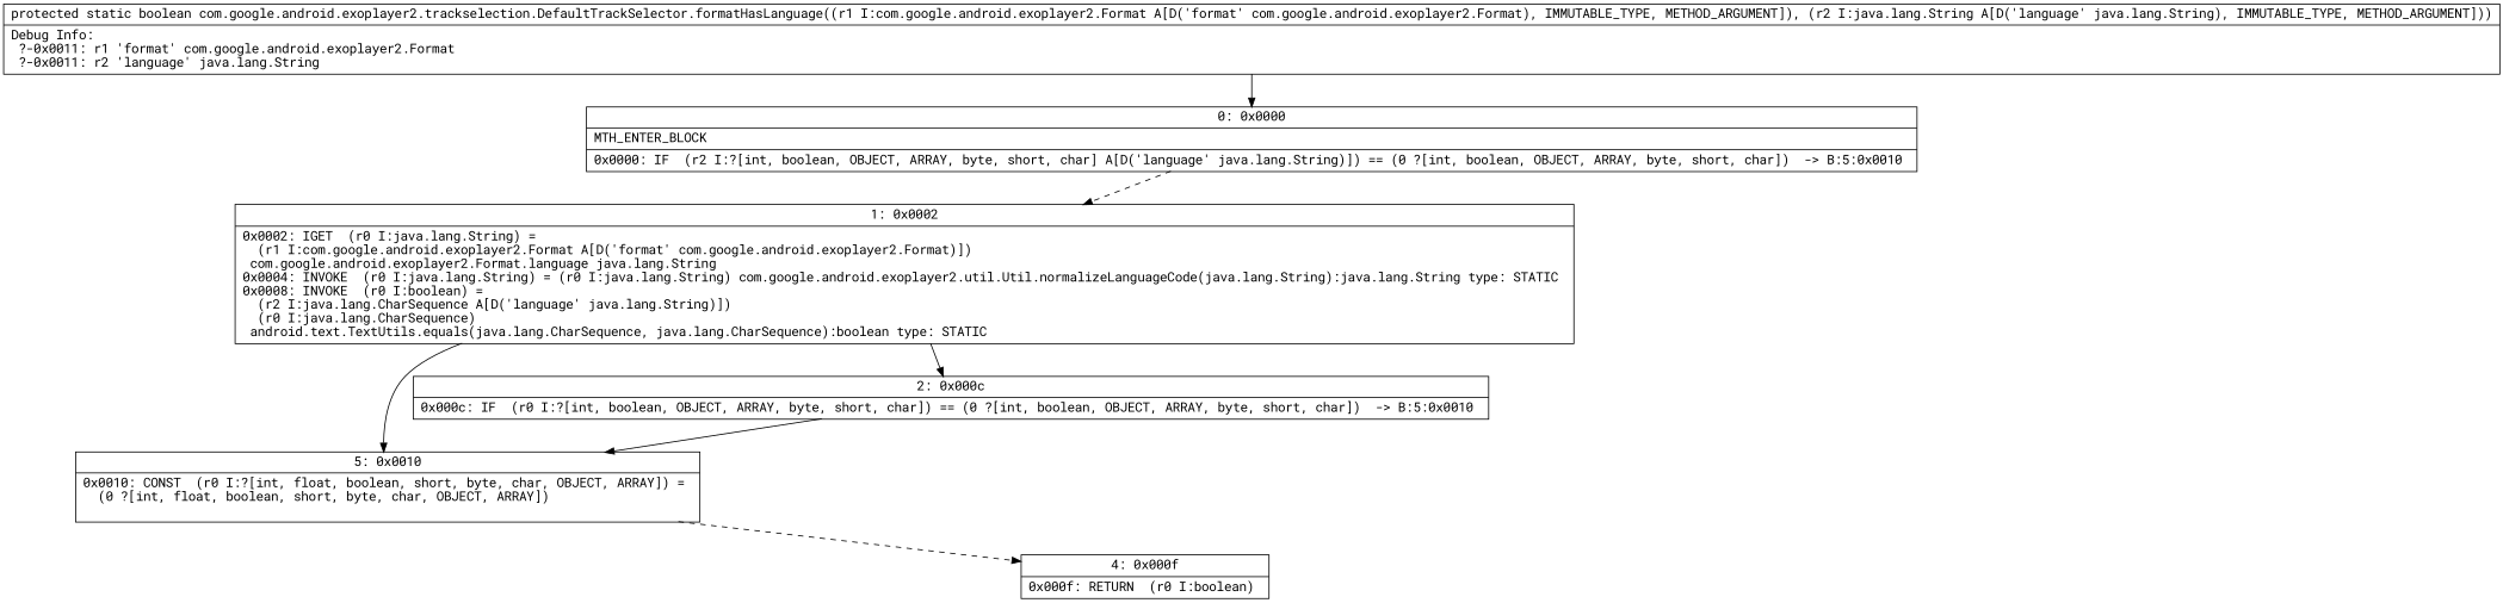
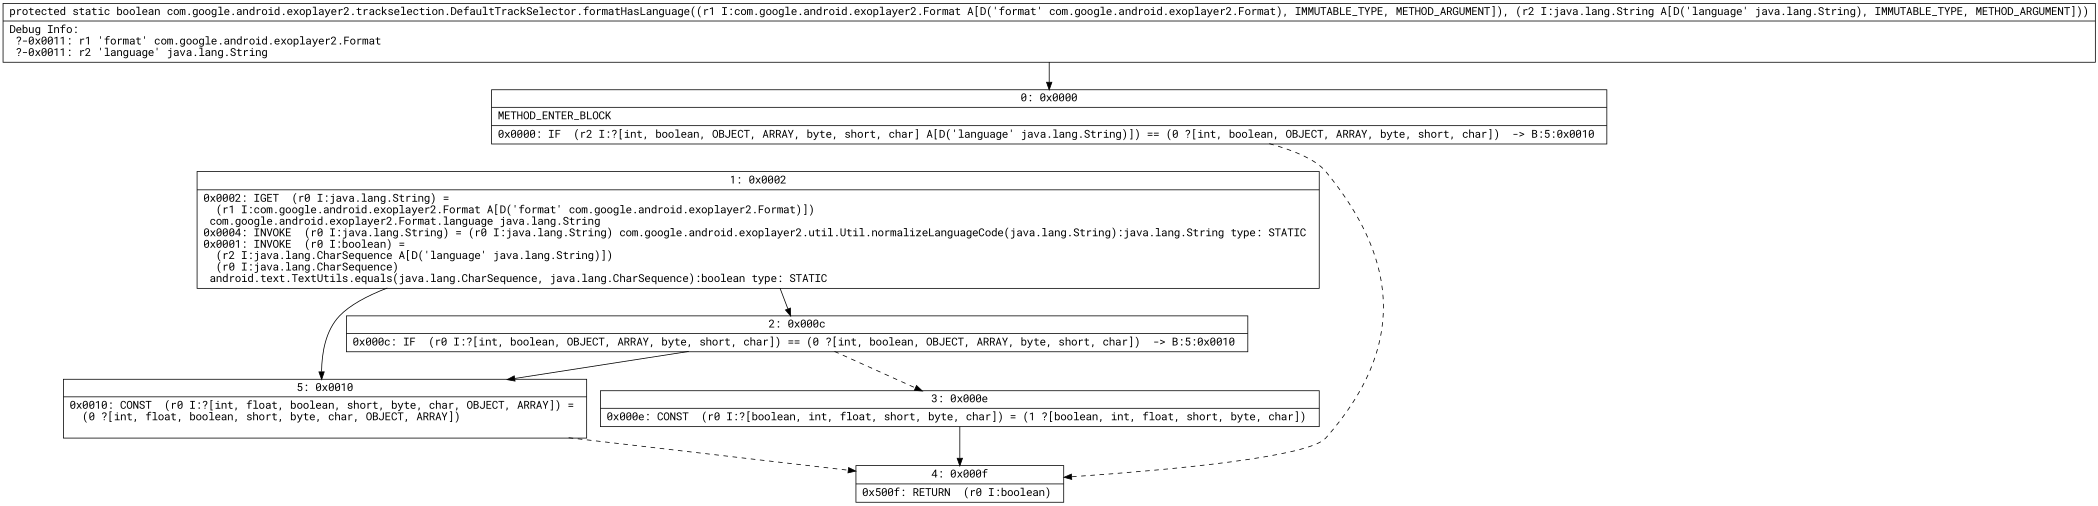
  digraph {
    fontname="Roboto Mono"
    node [fontname="Roboto Mono" shape=record]
    edge [fontname="Roboto Mono"]
-   n1 [label="{0\:\ 0x0000|MTH_ENTER_BLOCK\l|0x0000: IF  (r2 I:?[int, boolean, OBJECT, ARRAY, byte, short, char] A[D('language' java.lang.String)]) == (0 ?[int, boolean, OBJECT, ARRAY, byte, short, char])  \-\> B:5:0x0010 \l}"]
-   n2 [label="{1\:\ 0x0002|0x0002: IGET  (r0 I:java.lang.String) = \l  (r1 I:com.google.android.exoplayer2.Format A[D('format' com.google.android.exoplayer2.Format)])\l com.google.android.exoplayer2.Format.language java.lang.String \l0x0004: INVOKE  (r0 I:java.lang.String) = (r0 I:java.lang.String) com.google.android.exoplayer2.util.Util.normalizeLanguageCode(java.lang.String):java.lang.String type: STATIC \l0x0008: INVOKE  (r0 I:boolean) = \l  (r2 I:java.lang.CharSequence A[D('language' java.lang.String)])\l  (r0 I:java.lang.CharSequence)\l android.text.TextUtils.equals(java.lang.CharSequence, java.lang.CharSequence):boolean type: STATIC \l}"]
+   n1 [label="{0\:\ 0x0000|METHOD_ENTER_BLOCK\l|0x0000: IF  (r2 I:?[int, boolean, OBJECT, ARRAY, byte, short, char] A[D('language' java.lang.String)]) == (0 ?[int, boolean, OBJECT, ARRAY, byte, short, char])  \-\> B:5:0x0010 \l}"]
+   n2 [label="{1\:\ 0x0002|0x0002: IGET  (r0 I:java.lang.String) = \l  (r1 I:com.google.android.exoplayer2.Format A[D('format' com.google.android.exoplayer2.Format)])\l com.google.android.exoplayer2.Format.language java.lang.String \l0x0004: INVOKE  (r0 I:java.lang.String) = (r0 I:java.lang.String) com.google.android.exoplayer2.util.Util.normalizeLanguageCode(java.lang.String):java.lang.String type: STATIC \l0x0001: INVOKE  (r0 I:boolean) = \l  (r2 I:java.lang.CharSequence A[D('language' java.lang.String)])\l  (r0 I:java.lang.CharSequence)\l android.text.TextUtils.equals(java.lang.CharSequence, java.lang.CharSequence):boolean type: STATIC \l}"]
    n3 [label="{5\:\ 0x0010|0x0010: CONST  (r0 I:?[int, float, boolean, short, byte, char, OBJECT, ARRAY]) = \l  (0 ?[int, float, boolean, short, byte, char, OBJECT, ARRAY])\l \l}"]
    n4 [label="{2\:\ 0x000c|0x000c: IF  (r0 I:?[int, boolean, OBJECT, ARRAY, byte, short, char]) == (0 ?[int, boolean, OBJECT, ARRAY, byte, short, char])  \-\> B:5:0x0010 \l}"]
-   n5 [label="{4\:\ 0x000f|0x000f: RETURN  (r0 I:boolean) \l}"]
+   n5 [label="{4\:\ 0x000f|0x500f: RETURN  (r0 I:boolean) \l}"]
+   n6 [label="{3\:\ 0x000e|0x000e: CONST  (r0 I:?[boolean, int, float, short, byte, char]) = (1 ?[boolean, int, float, short, byte, char]) \l}"]
    n7 [label="{protected static boolean com.google.android.exoplayer2.trackselection.DefaultTrackSelector.formatHasLanguage((r1 I:com.google.android.exoplayer2.Format A[D('format' com.google.android.exoplayer2.Format), IMMUTABLE_TYPE, METHOD_ARGUMENT]), (r2 I:java.lang.String A[D('language' java.lang.String), IMMUTABLE_TYPE, METHOD_ARGUMENT]))  | Debug Info:\l  ?\-0x0011: r1 'format' com.google.android.exoplayer2.Format\l  ?\-0x0011: r2 'language' java.lang.String\l}"]
-   n1 -> n2 [style=dashed]
+   n1 -> n5 [style=dashed]
    n2 -> n3
    n2 -> n4
    n3 -> n5 [style=dashed]
    n4 -> n3
+   n4 -> n6 [style=dashed]
+   n6 -> n5
    n7 -> n1
  }
